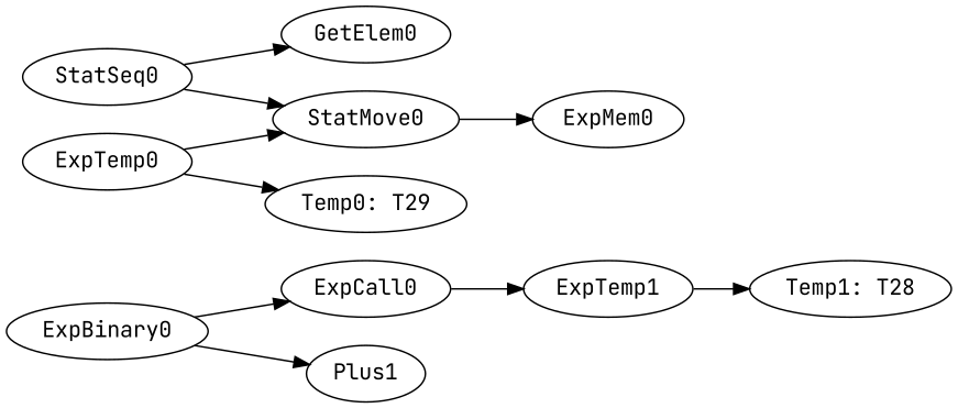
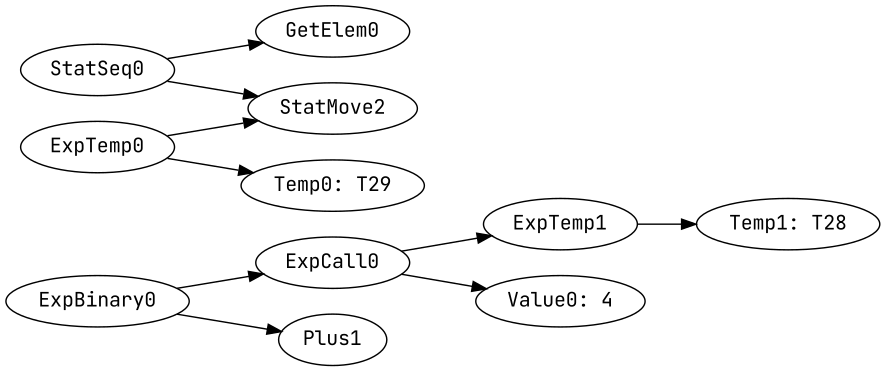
  digraph {
    fontname="JetBrains Mono"
    ordering=out
    rankdir=LR
    node [fontname="JetBrains Mono"]
    edge [fontname="JetBrains Mono"]
    ExpBinary0
    ExpCall0
    n3 [label=Plus1]
    ExpTemp1
+   "Value0: 4"
    "Temp1: T28"
    n7 [label=GetElem0]
    StatSeq0
-   StatMove0
-   ExpMem0
+   StatMove0 [label=StatMove2]
    ExpTemp0
    "Temp0: T29"
    ExpBinary0 -> ExpCall0
    ExpBinary0 -> n3
    ExpCall0 -> ExpTemp1
+   ExpCall0 -> "Value0: 4"
    ExpTemp1 -> "Temp1: T28"
    StatSeq0 -> n7
    StatSeq0 -> StatMove0
-   StatMove0 -> ExpMem0
    ExpTemp0 -> StatMove0
    ExpTemp0 -> "Temp0: T29"
  }
